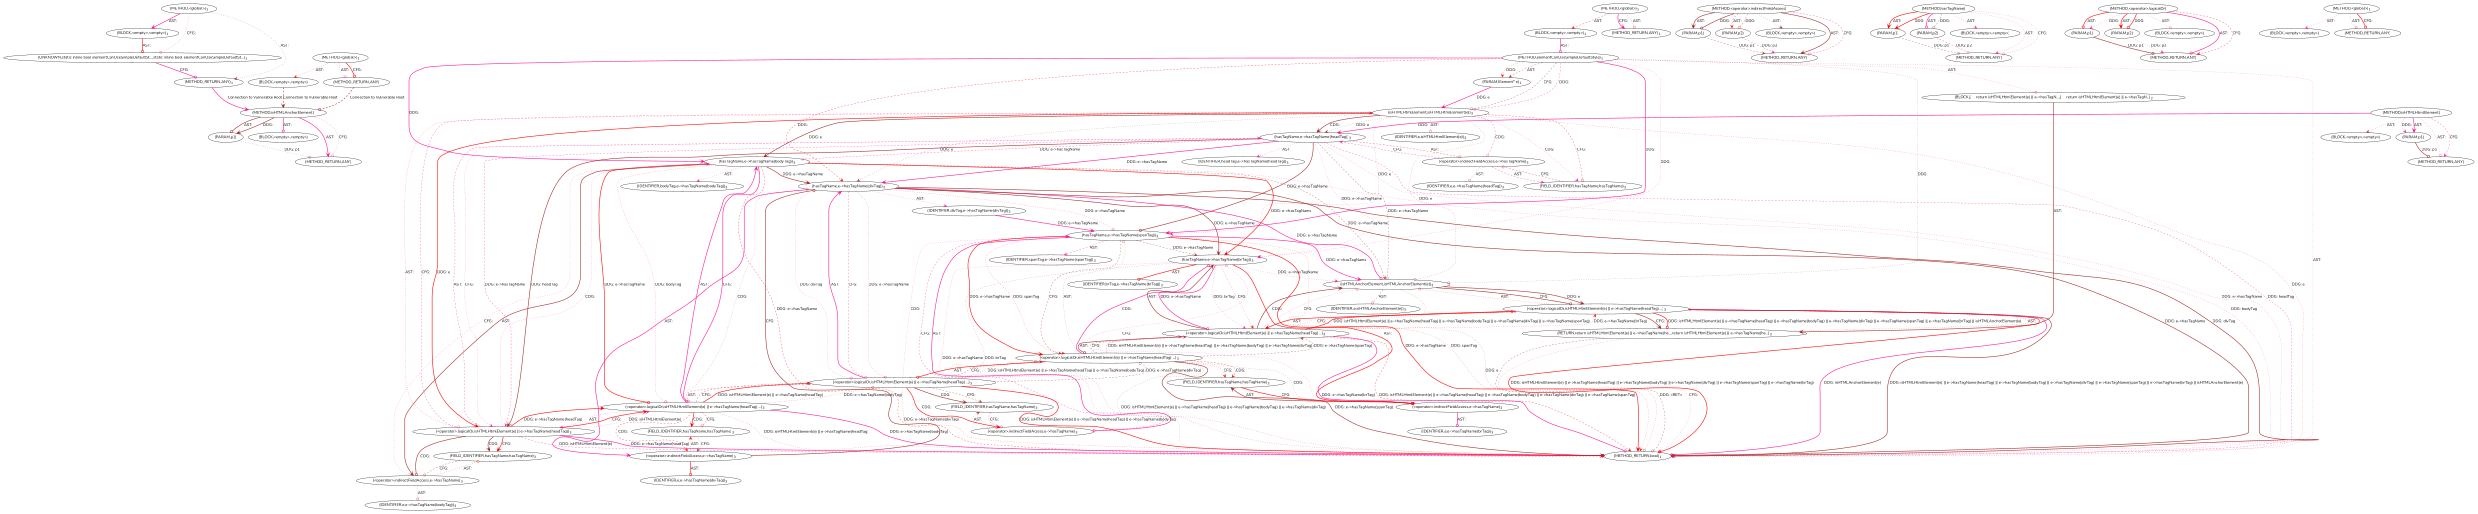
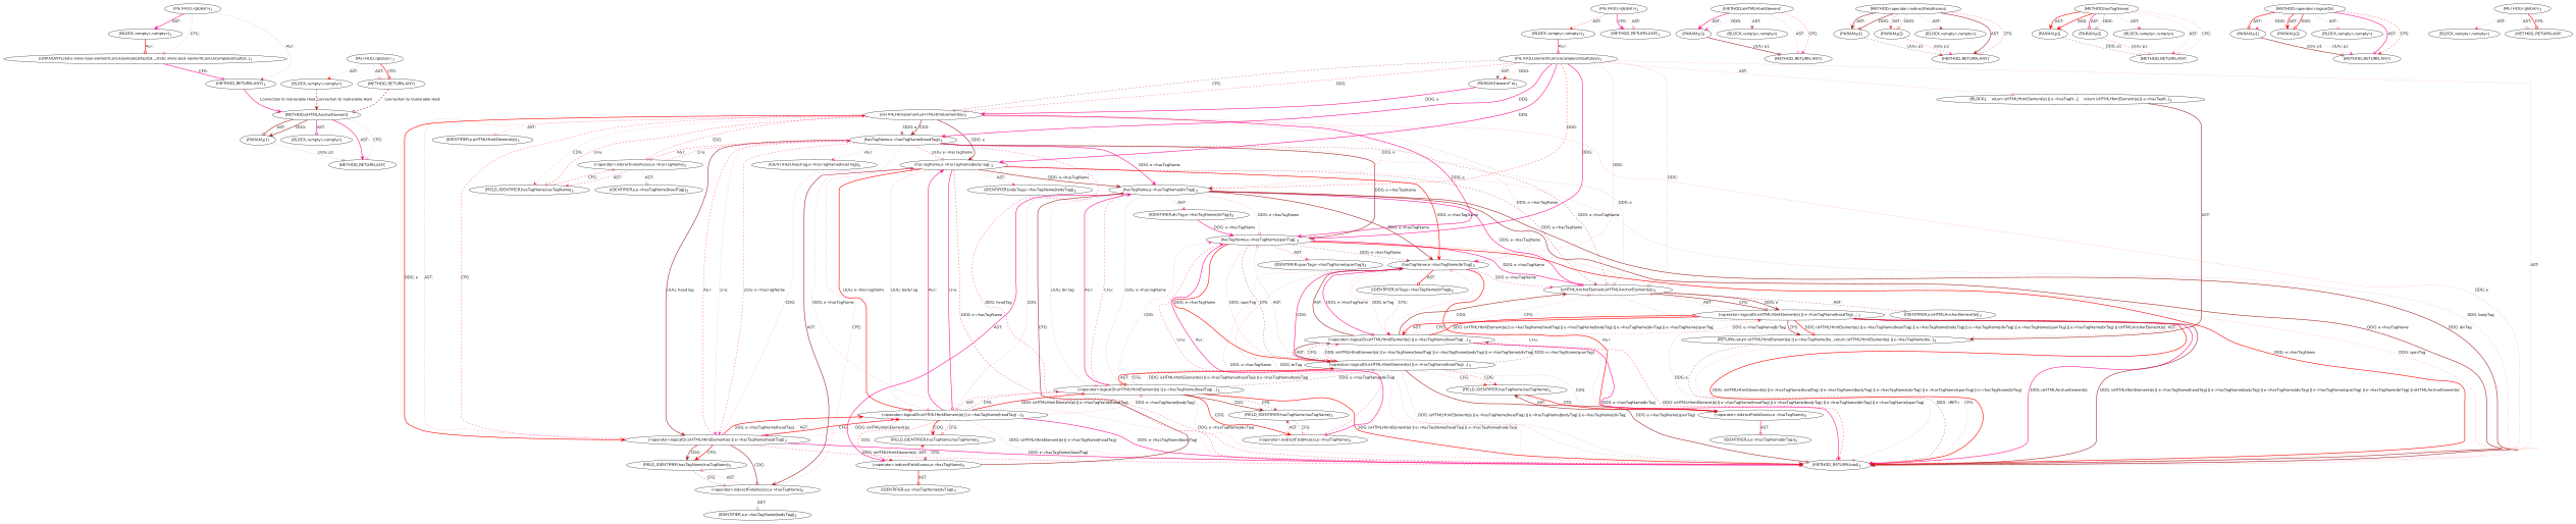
  digraph {
    fontname=Nunito
    node [fontname=Nunito]
    edge [arrowhead=vee color=deeppink fontname=Nunito style=bold]
    n1 [label=<(METHOD,isHTMLAnchorElement)>]
    n2 [label=<(PARAM,p1)>]
    n3 [label=<(BLOCK,&lt;empty&gt;,&lt;empty&gt;)>]
    n4 [label=<(METHOD_RETURN,ANY)>]
    n5 [label=<(METHOD,&lt;global&gt;)<SUB>1</SUB>>]
    n6 [label=<(BLOCK,&lt;empty&gt;,&lt;empty&gt;)<SUB>1</SUB>>]
    n7 [label=<(METHOD_RETURN,ANY)<SUB>1</SUB>>]
    n8 [label=<(METHOD,elementCanUseSimpleDefaultStyle)<SUB>1</SUB>>]
    n9 [label=<(PARAM,Element* e)<SUB>1</SUB>>]
    n10 [label=<(BLOCK,{     return isHTMLHtmlElement(e) || e-&gt;hasTagN...,{     return isHTMLHtmlElement(e) || e-&gt;hasTagN...)<SUB>2</SUB>>]
    n11 [label=<(isHTMLHtmlElement,isHTMLHtmlElement(e))<SUB>3</SUB>>]
    n12 [label=<(hasTagName,e-&gt;hasTagName(headTag))<SUB>3</SUB>>]
    n13 [label=<(hasTagName,e-&gt;hasTagName(bodyTag))<SUB>3</SUB>>]
    n14 [label=<(hasTagName,e-&gt;hasTagName(divTag))<SUB>3</SUB>>]
    n15 [label=<(hasTagName,e-&gt;hasTagName(spanTag))<SUB>3</SUB>>]
    n16 [label=<(hasTagName,e-&gt;hasTagName(brTag))<SUB>3</SUB>>]
    n17 [label=<(isHTMLAnchorElement,isHTMLAnchorElement(e))<SUB>3</SUB>>]
    n18 [label=<(METHOD_RETURN,bool)<SUB>1</SUB>>]
    n19 [label=<(RETURN,return isHTMLHtmlElement(e) || e-&gt;hasTagName(he...,return isHTMLHtmlElement(e) || e-&gt;hasTagName(he...)<SUB>3</SUB>>]
    n20 [label=<(&lt;operator&gt;.logicalOr,isHTMLHtmlElement(e) || e-&gt;hasTagName(headTag))<SUB>3</SUB>>]
    n21 [label=<(IDENTIFIER,e,isHTMLHtmlElement(e))<SUB>3</SUB>>]
    n22 [label=<(&lt;operator&gt;.indirectFieldAccess,e-&gt;hasTagName)<SUB>3</SUB>>]
    n23 [label=<(FIELD_IDENTIFIER,hasTagName,hasTagName)<SUB>3</SUB>>]
    n24 [label=<(IDENTIFIER,headTag,e-&gt;hasTagName(headTag))<SUB>3</SUB>>]
    n25 [label=<(&lt;operator&gt;.logicalOr,isHTMLHtmlElement(e) || e-&gt;hasTagName(headTag) ...)<SUB>3</SUB>>]
    n26 [label=<(&lt;operator&gt;.indirectFieldAccess,e-&gt;hasTagName)<SUB>3</SUB>>]
    n27 [label=<(IDENTIFIER,bodyTag,e-&gt;hasTagName(bodyTag))<SUB>3</SUB>>]
    n28 [label=<(&lt;operator&gt;.logicalOr,isHTMLHtmlElement(e) || e-&gt;hasTagName(headTag) ...)<SUB>3</SUB>>]
    n29 [label=<(&lt;operator&gt;.indirectFieldAccess,e-&gt;hasTagName)<SUB>3</SUB>>]
    n30 [label=<(IDENTIFIER,divTag,e-&gt;hasTagName(divTag))<SUB>3</SUB>>]
    n31 [label=<(&lt;operator&gt;.logicalOr,isHTMLHtmlElement(e) || e-&gt;hasTagName(headTag) ...)<SUB>3</SUB>>]
    n32 [label=<(&lt;operator&gt;.indirectFieldAccess,e-&gt;hasTagName)<SUB>3</SUB>>]
    n33 [label=<(IDENTIFIER,spanTag,e-&gt;hasTagName(spanTag))<SUB>3</SUB>>]
    n34 [label=<(&lt;operator&gt;.logicalOr,isHTMLHtmlElement(e) || e-&gt;hasTagName(headTag) ...)<SUB>3</SUB>>]
    n35 [label=<(&lt;operator&gt;.indirectFieldAccess,e-&gt;hasTagName)<SUB>3</SUB>>]
    n36 [label=<(IDENTIFIER,brTag,e-&gt;hasTagName(brTag))<SUB>3</SUB>>]
    n37 [label=<(&lt;operator&gt;.logicalOr,isHTMLHtmlElement(e) || e-&gt;hasTagName(headTag) ...)<SUB>3</SUB>>]
    n38 [label=<(IDENTIFIER,e,isHTMLAnchorElement(e))<SUB>3</SUB>>]
    n39 [label=<(FIELD_IDENTIFIER,hasTagName,hasTagName)<SUB>3</SUB>>]
    n40 [label=<(FIELD_IDENTIFIER,hasTagName,hasTagName)<SUB>3</SUB>>]
    n41 [label=<(IDENTIFIER,e,e-&gt;hasTagName(brTag))<SUB>3</SUB>>]
    n42 [label=<(FIELD_IDENTIFIER,hasTagName,hasTagName)<SUB>3</SUB>>]
    n43 [label=<(FIELD_IDENTIFIER,hasTagName,hasTagName)<SUB>3</SUB>>]
    n44 [label=<(IDENTIFIER,e,e-&gt;hasTagName(divTag))<SUB>3</SUB>>]
    n45 [label=<(IDENTIFIER,e,e-&gt;hasTagName(bodyTag))<SUB>3</SUB>>]
    n46 [label=<(IDENTIFIER,e,e-&gt;hasTagName(headTag))<SUB>3</SUB>>]
    n47 [label=<(METHOD,isHTMLHtmlElement)>]
    n48 [label=<(PARAM,p1)>]
    n49 [label=<(BLOCK,&lt;empty&gt;,&lt;empty&gt;)>]
    n50 [label=<(METHOD_RETURN,ANY)>]
    n51 [label=<(METHOD,&lt;operator&gt;.indirectFieldAccess)>]
    n52 [label=<(PARAM,p1)>]
    n53 [label=<(PARAM,p2)>]
    n54 [label=<(BLOCK,&lt;empty&gt;,&lt;empty&gt;)>]
    n55 [label=<(METHOD_RETURN,ANY)>]
    n56 [label=<(METHOD,hasTagName)>]
    n57 [label=<(PARAM,p1)>]
    n58 [label=<(PARAM,p2)>]
    n59 [label=<(BLOCK,&lt;empty&gt;,&lt;empty&gt;)>]
    n60 [label=<(METHOD_RETURN,ANY)>]
    n61 [label=<(METHOD,&lt;operator&gt;.logicalOr)>]
    n62 [label=<(PARAM,p1)>]
    n63 [label=<(PARAM,p2)>]
    n64 [label=<(BLOCK,&lt;empty&gt;,&lt;empty&gt;)>]
    n65 [label=<(METHOD_RETURN,ANY)>]
    n66 [label=<(METHOD,&lt;global&gt;)<SUB>1</SUB>>]
    n67 [label=<(BLOCK,&lt;empty&gt;,&lt;empty&gt;)>]
    n68 [label=<(METHOD_RETURN,ANY)>]
    n69 [label=<(METHOD,&lt;global&gt;)<SUB>1</SUB>>]
    n70 [label=<(BLOCK,&lt;empty&gt;,&lt;empty&gt;)<SUB>1</SUB>>]
    n71 [label=<(UNKNOWN,static inline bool elementCanUseSimpleDefaultSt...,static inline bool elementCanUseSimpleDefaultSt...)<SUB>1</SUB>>]
    n72 [label=<(METHOD_RETURN,ANY)<SUB>1</SUB>>]
    n73 [label=<(METHOD,&lt;global&gt;)<SUB>1</SUB>>]
    n74 [label=<(BLOCK,&lt;empty&gt;,&lt;empty&gt;)>]
    n75 [label=<(METHOD_RETURN,ANY)>]
    n1 -> n2 [arrowhead=odot color=brown label="AST: "]
    n1 -> n2 [color=brown label="DDG: "]
    n1 -> n3 [arrowhead=odot label="AST: "]
    n1 -> n4 [label="AST: "]
    n1 -> n4 [arrowhead=odot label="CFG: " style=dotted]
    n2 -> n4 [arrowhead=odot color=brown label="DDG: p1" style=dotted]
    n5 -> n6 [color=red label="AST: " style=dashed]
    n5 -> n7 [arrowhead=odot color=red label="AST: " style=dotted]
    n5 -> n7 [label="CFG: "]
    n6 -> n8 [arrowhead=odot label="AST: "]
    n8 -> n9 [color=brown label="AST: " style=dashed]
    n8 -> n9 [color=red label="DDG: " style=dotted]
    n8 -> n10 [arrowhead=odot label="AST: " style=dotted]
    n8 -> n11 [arrowhead=odot color=brown label="CFG: " style=dashed]
    n8 -> n11 [arrowhead=odot label="DDG: " style=dashed]
-   n47 -> n12 [label="DDG: "]
+   n8 -> n12 [label="DDG: "]
    n8 -> n13 [label="DDG: "]
    n8 -> n14 [color=red label="DDG: " style=dashed]
    n8 -> n15 [label="DDG: "]
    n8 -> n16 [label="DDG: " style=dotted]
    n8 -> n17 [arrowhead=odot color=brown label="DDG: " style=dotted]
    n8 -> n18 [arrowhead=odot label="AST: " style=dotted]
    n9 -> n11 [label="DDG: e"]
    n10 -> n19 [color=brown label="AST: "]
    n11 -> n12 [color=brown label="DDG: e" style=dotted]
    n11 -> n12 [color=brown label="CDG: "]
    n11 -> n13 [color=brown label="DDG: e"]
    n11 -> n14 [color=brown label="DDG: e" style=dotted]
-   n11 -> n15 [label="DDG: e" style=dotted]
+   n11 -> n15 [label="DDG: e"]
    n11 -> n17 [arrowhead=odot color=brown label="DDG: e" style=dotted]
    n11 -> n18 [arrowhead=odot color=red label="DDG: e" style=dotted]
    n11 -> n20 [arrowhead=odot label="CFG: " style=dashed]
    n11 -> n20 [color=red label="DDG: e"]
    n11 -> n21 [arrowhead=odot label="AST: " style=dotted]
    n11 -> n22 [arrowhead=odot label="CDG: " style=dashed]
    n11 -> n23 [arrowhead=odot color=red label="CFG: " style=dashed]
    n11 -> n23 [label="CDG: " style=dotted]
    n12 -> n13 [arrowhead=odot label="DDG: e-&gt;hasTagName" style=dashed]
    n12 -> n14 [label="DDG: e-&gt;hasTagName"]
    n12 -> n15 [arrowhead=odot color=brown label="DDG: e-&gt;hasTagName"]
    n12 -> n16 [label="DDG: e-&gt;hasTagName" style=dotted]
    n12 -> n17 [arrowhead=odot color=brown label="DDG: e-&gt;hasTagName" style=dashed]
    n12 -> n18 [arrowhead=odot label="DDG: e-&gt;hasTagName" style=dotted]
    n12 -> n18 [arrowhead=odot label="DDG: headTag" style=dashed]
    n12 -> n20 [label="CFG: " style=dotted]
    n12 -> n20 [label="DDG: e-&gt;hasTagName" style=dashed]
    n12 -> n20 [color=brown label="DDG: headTag"]
    n12 -> n22 [arrowhead=odot color=red label="AST: " style=dashed]
    n12 -> n24 [label="AST: " style=dotted]
    n13 -> n14 [color=brown label="DDG: e-&gt;hasTagName"]
    n13 -> n16 [color=red label="DDG: e-&gt;hasTagName"]
    n13 -> n17 [color=brown label="DDG: e-&gt;hasTagName" style=dashed]
    n13 -> n18 [arrowhead=odot color=red label="DDG: e-&gt;hasTagName" style=dashed]
    n13 -> n18 [arrowhead=odot label="DDG: bodyTag" style=dotted]
    n13 -> n25 [arrowhead=odot label="CFG: "]
    n13 -> n25 [arrowhead=odot color=red label="DDG: e-&gt;hasTagName"]
    n13 -> n25 [arrowhead=odot color=red label="DDG: bodyTag" style=dotted]
    n13 -> n26 [color=brown label="AST: "]
    n13 -> n27 [label="AST: " style=dotted]
    n14 -> n15 [arrowhead=odot color=red label="DDG: e-&gt;hasTagName" style=dotted]
    n14 -> n16 [color=brown label="DDG: e-&gt;hasTagName"]
    n14 -> n17 [arrowhead=odot label="DDG: e-&gt;hasTagName"]
    n14 -> n18 [arrowhead=odot color=brown label="DDG: e-&gt;hasTagName"]
    n14 -> n18 [color=brown label="DDG: divTag"]
    n14 -> n28 [arrowhead=odot label="CFG: " style=dashed]
    n14 -> n28 [arrowhead=odot color=red label="DDG: e-&gt;hasTagName" style=dotted]
    n14 -> n28 [arrowhead=odot label="DDG: divTag" style=dotted]
    n14 -> n29 [label="AST: "]
    n14 -> n30 [label="AST: " style=dotted]
    n15 -> n16 [color=brown label="DDG: e-&gt;hasTagName" style=dashed]
-   n15 -> n17 [label="DDG: e-&gt;hasTagName"]
+   n15 -> n17 [arrowhead=odot label="DDG: e-&gt;hasTagName"]
    n15 -> n18 [color=red label="DDG: e-&gt;hasTagName"]
    n15 -> n18 [color=red label="DDG: spanTag" style=dotted]
    n15 -> n31 [color=brown label="CFG: " style=dashed]
    n15 -> n31 [color=red label="DDG: e-&gt;hasTagName"]
    n15 -> n31 [color=red label="DDG: spanTag" style=dotted]
    n15 -> n32 [arrowhead=odot label="AST: "]
    n15 -> n33 [label="AST: " style=dashed]
-   n16 -> n17 [label="DDG: e-&gt;hasTagName" style=dotted]
+   n16 -> n17 [label="DDG: e-&gt;hasTagName" style=dashed]
    n16 -> n18 [arrowhead=odot label="DDG: e-&gt;hasTagName" style=dotted]
    n16 -> n18 [arrowhead=odot color=brown label="DDG: brTag" style=dotted]
    n16 -> n34 [color=red label="CFG: " style=dotted]
    n16 -> n34 [arrowhead=odot label="DDG: e-&gt;hasTagName"]
    n16 -> n34 [label="DDG: brTag" style=dotted]
    n16 -> n35 [arrowhead=odot color=red label="AST: "]
    n16 -> n36 [arrowhead=odot color=red label="AST: "]
    n17 -> n18 [arrowhead=odot color=brown label="DDG: e" style=dotted]
    n17 -> n37 [arrowhead=odot color=brown label="CFG: "]
    n17 -> n37 [color=brown label="DDG: e"]
    n17 -> n38 [arrowhead=odot color=brown label="AST: " style=dashed]
    n19 -> n18 [label="CFG: " style=dotted]
    n19 -> n18 [arrowhead=odot color=brown label="DDG: &lt;RET&gt;" style=dashed]
    n19 -> n37 [arrowhead=odot color=red label="AST: " style=dotted]
    n20 -> n11 [color=red label="AST: " style=dotted]
    n20 -> n12 [label="AST: " style=dashed]
    n20 -> n13 [arrowhead=odot label="CDG: " style=dotted]
    n20 -> n18 [arrowhead=odot label="DDG: isHTMLHtmlElement(e)" style=dashed]
    n20 -> n18 [arrowhead=odot label="DDG: e-&gt;hasTagName(headTag)"]
    n20 -> n25 [color=red label="CFG: "]
    n20 -> n25 [label="DDG: isHTMLHtmlElement(e)" style=dotted]
    n20 -> n25 [color=red label="DDG: e-&gt;hasTagName(headTag)"]
    n20 -> n26 [arrowhead=odot color=brown label="CDG: "]
    n20 -> n43 [color=red label="CFG: "]
    n20 -> n43 [color=brown label="CDG: "]
    n22 -> n12 [label="CFG: " style=dashed]
    n22 -> n23 [label="AST: " style=dashed]
    n22 -> n46 [arrowhead=odot color=brown label="AST: " style=dotted]
    n23 -> n22 [arrowhead=odot color=red label="CFG: " style=dashed]
    n25 -> n13 [label="AST: "]
    n25 -> n14 [arrowhead=odot color=brown label="CDG: " style=dotted]
    n25 -> n18 [color=red label="DDG: isHTMLHtmlElement(e) || e-&gt;hasTagName(headTag)" style=dotted]
    n25 -> n18 [arrowhead=odot label="DDG: e-&gt;hasTagName(bodyTag)"]
    n25 -> n20 [label="AST: " style=dotted]
    n25 -> n28 [color=brown label="CFG: " style=dashed]
    n25 -> n28 [arrowhead=odot color=red label="DDG: isHTMLHtmlElement(e) || e-&gt;hasTagName(headTag)"]
    n25 -> n28 [arrowhead=odot color=red label="DDG: e-&gt;hasTagName(bodyTag)" style=dotted]
    n25 -> n29 [color=red label="CDG: " style=dashed]
    n25 -> n42 [arrowhead=odot color=red label="CFG: " style=dashed]
    n25 -> n42 [color=red label="CDG: "]
    n26 -> n13 [label="CFG: " style=dotted]
    n26 -> n43 [arrowhead=odot color=red label="AST: " style=dotted]
    n26 -> n45 [arrowhead=odot color=brown label="AST: " style=dotted]
    n28 -> n14 [label="AST: "]
    n28 -> n15 [label="CDG: " style=dotted]
    n28 -> n18 [color=red label="DDG: isHTMLHtmlElement(e) || e-&gt;hasTagName(headTag) || e-&gt;hasTagName(bodyTag)"]
    n28 -> n18 [arrowhead=odot color=red label="DDG: e-&gt;hasTagName(divTag)" style=dotted]
    n28 -> n25 [arrowhead=odot label="AST: " style=dashed]
    n28 -> n31 [color=brown label="CFG: " style=dashed]
    n28 -> n31 [arrowhead=odot color=red label="DDG: isHTMLHtmlElement(e) || e-&gt;hasTagName(headTag) || e-&gt;hasTagName(bodyTag)" style=dotted]
    n28 -> n31 [arrowhead=odot color=brown label="DDG: e-&gt;hasTagName(divTag)" style=dashed]
    n28 -> n32 [color=red label="CDG: "]
    n28 -> n40 [color=brown label="CFG: " style=dashed]
    n28 -> n40 [color=brown label="CDG: "]
    n29 -> n14 [arrowhead=odot color=brown label="CFG: "]
    n29 -> n42 [color=red label="AST: " style=dotted]
    n29 -> n44 [arrowhead=odot color=red label="AST: "]
    n30 -> n15 [label="DDG: e-&gt;hasTagName"]
    n31 -> n15 [arrowhead=odot color=brown label="AST: " style=dotted]
    n31 -> n16 [arrowhead=odot label="CDG: "]
    n31 -> n18 [color=brown label="DDG: isHTMLHtmlElement(e) || e-&gt;hasTagName(headTag) || e-&gt;hasTagName(bodyTag) || e-&gt;hasTagName(divTag)" style=dotted]
    n31 -> n18 [arrowhead=odot color=brown label="DDG: e-&gt;hasTagName(spanTag)"]
    n31 -> n28 [arrowhead=odot color=red label="AST: "]
    n31 -> n34 [color=brown label="CFG: " style=dashed]
    n31 -> n34 [label="DDG: isHTMLHtmlElement(e) || e-&gt;hasTagName(headTag) || e-&gt;hasTagName(bodyTag) || e-&gt;hasTagName(divTag)" style=dashed]
    n31 -> n34 [color=brown label="DDG: e-&gt;hasTagName(spanTag)" style=dashed]
    n31 -> n35 [color=brown label="CDG: " style=dotted]
    n31 -> n39 [color=red label="CFG: " style=dotted]
    n31 -> n39 [color=red label="CDG: " style=dashed]
    n32 -> n15 [label="CFG: " style=dashed]
    n32 -> n40 [color=brown label="AST: " style=dotted]
    n34 -> n16 [color=brown label="AST: "]
    n34 -> n17 [arrowhead=odot label="CFG: " style=dotted]
    n34 -> n17 [color=brown label="CDG: "]
    n34 -> n18 [color=red label="DDG: isHTMLHtmlElement(e) || e-&gt;hasTagName(headTag) || e-&gt;hasTagName(bodyTag) || e-&gt;hasTagName(divTag) || e-&gt;hasTagName(spanTag)" style=dashed]
    n34 -> n18 [arrowhead=odot label="DDG: e-&gt;hasTagName(brTag)"]
    n34 -> n31 [arrowhead=odot color=brown label="AST: "]
    n34 -> n37 [arrowhead=odot label="CFG: " style=dotted]
    n34 -> n37 [arrowhead=odot color=red label="DDG: isHTMLHtmlElement(e) || e-&gt;hasTagName(headTag) || e-&gt;hasTagName(bodyTag) || e-&gt;hasTagName(divTag) || e-&gt;hasTagName(spanTag)"]
    n34 -> n37 [color=red label="DDG: e-&gt;hasTagName(brTag)" style=dotted]
    n35 -> n16 [arrowhead=odot label="CFG: " style=dotted]
    n35 -> n39 [color=brown label="AST: "]
    n35 -> n41 [arrowhead=odot label="AST: "]
    n37 -> n17 [arrowhead=odot color=red label="AST: " style=dotted]
    n37 -> n18 [arrowhead=odot color=red label="DDG: isHTMLHtmlElement(e) || e-&gt;hasTagName(headTag) || e-&gt;hasTagName(bodyTag) || e-&gt;hasTagName(divTag) || e-&gt;hasTagName(spanTag) || e-&gt;hasTagName(brTag)"]
    n37 -> n18 [arrowhead=odot label="DDG: isHTMLAnchorElement(e)"]
    n37 -> n18 [arrowhead=odot color=brown label="DDG: isHTMLHtmlElement(e) || e-&gt;hasTagName(headTag) || e-&gt;hasTagName(bodyTag) || e-&gt;hasTagName(divTag) || e-&gt;hasTagName(spanTag) || e-&gt;hasTagName(brTag) || isHTMLAnchorElement(e)"]
    n37 -> n19 [color=brown label="CFG: "]
    n37 -> n19 [arrowhead=odot color=red label="DDG: isHTMLHtmlElement(e) || e-&gt;hasTagName(headTag) || e-&gt;hasTagName(bodyTag) || e-&gt;hasTagName(divTag) || e-&gt;hasTagName(spanTag) || e-&gt;hasTagName(brTag) || isHTMLAnchorElement(e)"]
    n37 -> n34 [color=red label="AST: "]
    n39 -> n35 [arrowhead=odot color=red label="CFG: "]
    n40 -> n32 [arrowhead=odot label="CFG: " style=dashed]
    n42 -> n29 [color=brown label="CFG: " style=dotted]
    n43 -> n26 [arrowhead=odot color=brown label="CFG: " style=dashed]
    n47 -> n48 [label="AST: "]
    n47 -> n48 [label="DDG: " style=dotted]
    n47 -> n49 [color=brown label="AST: " style=dotted]
    n47 -> n50 [arrowhead=odot label="AST: " style=dotted]
    n47 -> n50 [label="CFG: " style=dashed]
    n48 -> n50 [arrowhead=odot color=brown label="DDG: p1"]
    n51 -> n52 [color=brown label="AST: "]
    n51 -> n52 [arrowhead=odot color=brown label="DDG: "]
    n51 -> n53 [color=red label="AST: " style=dashed]
    n51 -> n53 [arrowhead=odot color=red label="DDG: " style=dashed]
    n51 -> n54 [color=brown label="AST: " style=dotted]
    n51 -> n55 [color=brown label="AST: "]
    n51 -> n55 [arrowhead=odot label="CFG: " style=dashed]
    n52 -> n55 [color=brown label="DDG: p1" style=dashed]
    n53 -> n55 [label="DDG: p2" style=dashed]
    n56 -> n57 [color=red label="AST: "]
    n56 -> n57 [color=red label="DDG: "]
    n56 -> n58 [arrowhead=odot label="AST: "]
    n56 -> n58 [arrowhead=odot color=brown label="DDG: " style=dashed]
    n56 -> n59 [label="AST: " style=dotted]
    n56 -> n60 [label="AST: " style=dotted]
    n56 -> n60 [arrowhead=odot label="CFG: " style=dotted]
    n57 -> n60 [arrowhead=odot color=brown label="DDG: p1" style=dashed]
    n58 -> n60 [arrowhead=odot label="DDG: p2" style=dashed]
    n61 -> n62 [arrowhead=odot color=red label="AST: "]
    n61 -> n62 [label="DDG: " style=dotted]
    n61 -> n63 [color=red label="AST: "]
    n61 -> n63 [arrowhead=odot color=red label="DDG: "]
    n61 -> n64 [arrowhead=odot label="AST: " style=dotted]
    n61 -> n65 [arrowhead=odot label="AST: "]
    n61 -> n65 [color=red label="CFG: " style=dashed]
    n62 -> n65 [arrowhead=odot color=brown label="DDG: p1"]
    n63 -> n65 [label="DDG: p2" style=dotted]
    n66 -> n67 [label="AST: " style=dotted]
    n66 -> n68 [arrowhead=odot color=brown label="AST: " style=dotted]
    n66 -> n68 [arrowhead=odot color=red label="CFG: "]
    n69 -> n70 [label="AST: "]
    n69 -> n71 [arrowhead=odot label="CFG: " style=dotted]
    n69 -> n72 [color=brown label="AST: " style=dotted]
    n70 -> n71 [arrowhead=odot color=red label="AST: "]
    n71 -> n72 [arrowhead=odot label="CFG: "]
    n72 -> n1 [label="Connection to Vulnerable Root" penwidth=2.0]
    n73 -> n74 [color=red label="AST: " style=dotted]
    n73 -> n75 [arrowhead=odot label="AST: " style=dotted]
    n73 -> n75 [arrowhead=odot color=red label="CFG: "]
    n74 -> n1 [color=brown label="Connection to Vulnerable Root" penwidth=2.0 style=dashed]
    n75 -> n1 [arrowhead=odot color=brown label="Connection to Vulnerable Root" penwidth=2.0 style=dashed]
  }
